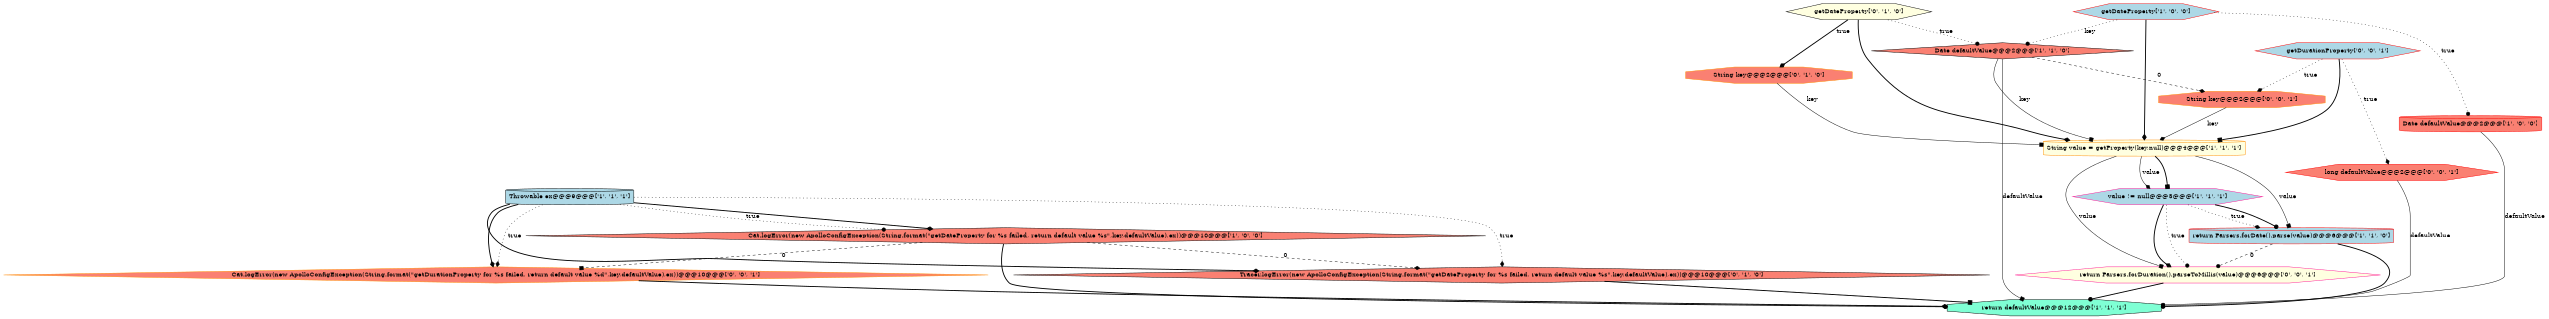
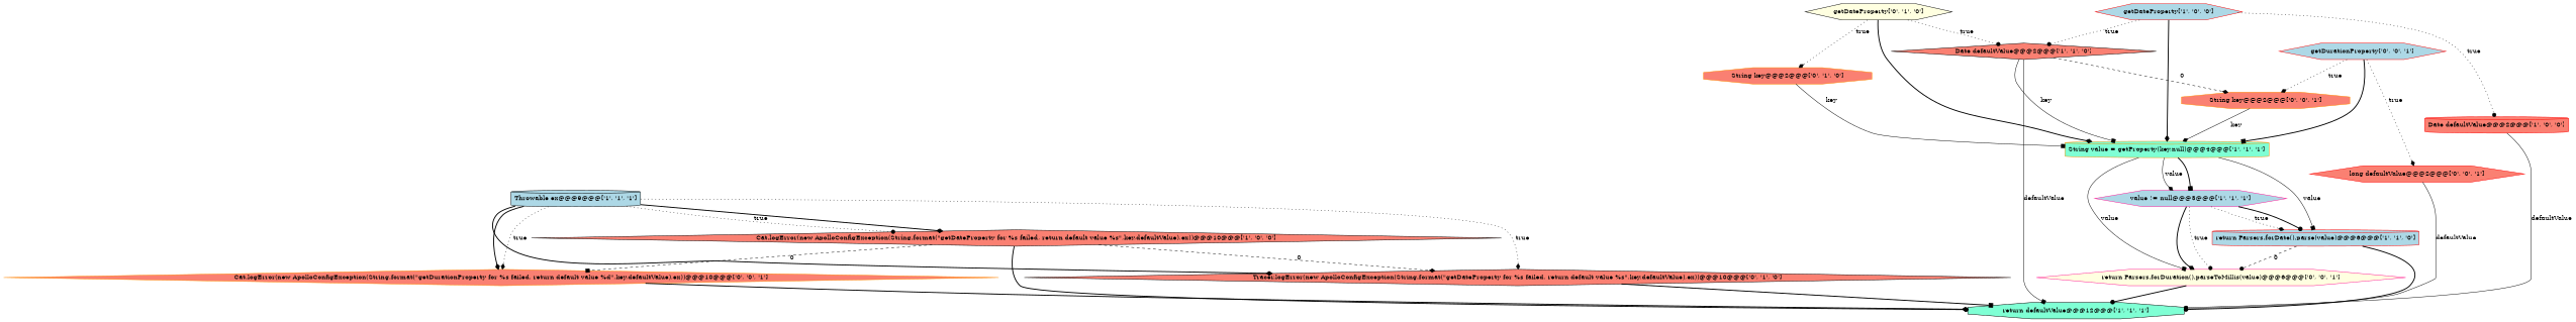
  digraph {
    node [color=black fillcolor=salmon shape=hexagon style=filled]
    edge [arrowhead=diamond style=bold]
    n1 [label="Cat.logError(new ApolloConfigException(String.format(\"getDateProperty for %s failed, return default value %s\",key,defaultValue),ex))@@@10@@@['1', '0', '0']" shape=diamond]
    n2 [label="Tracer.logError(new ApolloConfigException(String.format(\"getDateProperty for %s failed, return default value %s\",key,defaultValue),ex))@@@10@@@['0', '1', '0']" shape=diamond]
    n3 [color=darkorange label="Cat.logError(new ApolloConfigException(String.format(\"getDurationProperty for %s failed, return default value %d\",key,defaultValue),ex))@@@10@@@['0', '0', '1']" shape=diamond]
    n4 [fillcolor=aquamarine label="return defaultValue@@@12@@@['1', '1', '1']" shape=octagon]
    n5 [color=deeppink fillcolor=lightyellow label="return Parsers.forDuration().parseToMillis(value)@@@6@@@['0', '0', '1']"]
-   n6 [color=darkorange fillcolor=lightyellow label="String value = getProperty(key,null)@@@4@@@['1', '1', '1']" shape=cylinder]
+   n6 [color=darkorange fillcolor=aquamarine label="String value = getProperty(key,null)@@@4@@@['1', '1', '1']" shape=cylinder]
    n7 [color=red fillcolor=lightblue label="return Parsers.forDate().parse(value)@@@6@@@['1', '1', '0']" shape=cylinder]
    n8 [color=deeppink fillcolor=lightblue label="value != null@@@5@@@['1', '1', '1']"]
    n9 [fillcolor=lightyellow label="getDateProperty['0', '1', '0']"]
    n10 [color=darkorange label="String key@@@2@@@['0', '1', '0']" shape=octagon]
    n11 [label="Date defaultValue@@@2@@@['1', '1', '0']" shape=diamond]
    n12 [color=darkorange label="String key@@@2@@@['0', '0', '1']" shape=octagon]
    n13 [color=red fillcolor=lightblue label="getDurationProperty['0', '0', '1']"]
    n14 [color=red label="long defaultValue@@@2@@@['0', '0', '1']"]
    n15 [color=red fillcolor=lightblue label="getDateProperty['1', '0', '0']"]
    n16 [color=red label="Date defaultValue@@@2@@@['1', '0', '0']" shape=cylinder]
    n17 [fillcolor=lightblue label="Throwable ex@@@9@@@['1', '1', '1']" shape=cylinder]
    n1 -> n2 [label=0 style=dashed]
    n1 -> n3 [arrowhead=box label=0 style=dashed]
    n1 -> n4 [arrowhead=dot]
    n2 -> n4 [arrowhead=box]
    n3 -> n4
    n5 -> n4 [arrowhead=dot]
    n6 -> n5 [arrowhead=box label=value style=solid]
    n6 -> n7 [arrowhead=box label=value style=solid]
    n6 -> n8 [arrowhead=box]
    n6 -> n8 [label=value style=solid]
    n7 -> n4 [arrowhead=dot]
    n7 -> n5 [arrowhead=dot label=0 style=dashed]
    n8 -> n5
    n8 -> n5 [arrowhead=dot label=true style=dotted]
    n8 -> n7 [label=true style=dotted]
    n8 -> n7 [arrowhead=dot]
    n9 -> n6
-   n9 -> n10 [label=true]
+   n9 -> n10 [label=true style=dotted]
    n9 -> n11 [arrowhead=dot label=true style=dotted]
    n10 -> n6 [arrowhead=box label=key style=solid]
    n11 -> n4 [arrowhead=box label=defaultValue style=solid]
    n11 -> n6 [arrowhead=box label=key style=solid]
    n11 -> n12 [label=0 style=dashed]
    n12 -> n6 [label=key style=solid]
    n13 -> n6 [arrowhead=box]
    n13 -> n12 [label=true style=dotted]
    n13 -> n14 [label=true style=dotted]
    n14 -> n4 [arrowhead=box label=defaultValue style=solid]
    n15 -> n6
-   n15 -> n11 [arrowhead=dot label=key style=dotted]
+   n15 -> n11 [arrowhead=dot label=true style=dotted]
    n15 -> n16 [arrowhead=dot label=true style=dotted]
    n16 -> n4 [arrowhead=dot label=defaultValue style=solid]
    n17 -> n1
    n17 -> n1 [arrowhead=dot label=true style=dotted]
    n17 -> n2
    n17 -> n2 [label=true style=dotted]
    n17 -> n3
    n17 -> n3 [label=true style=dotted]
  }
